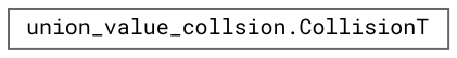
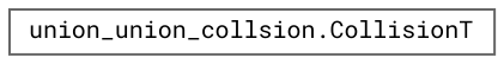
  digraph {
    rankdir=TB
    fontname="Roboto Mono"
-   n1 [color=grey40 fillcolor=white fontname="Roboto Mono" fontsize=10 height=0.2 label="union_value_collsion.CollisionT" shape=box style=filled width=0.4]
+   n1 [color=grey40 fillcolor=white fontname="Roboto Mono" fontsize=10 height=0.2 label="union_union_collsion.CollisionT" shape=box style=filled width=0.4]
  }
